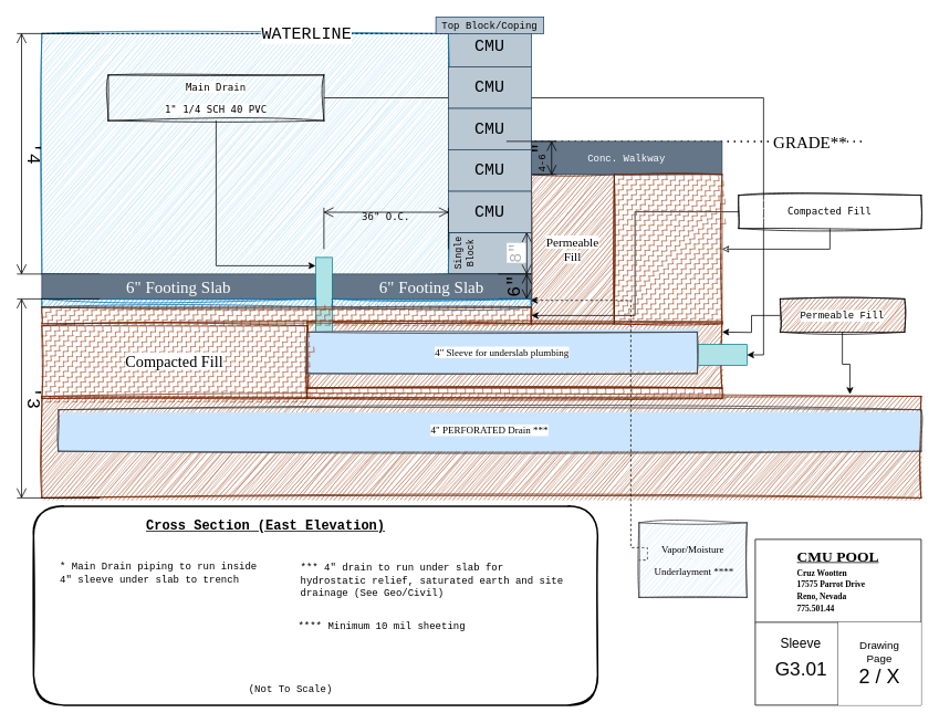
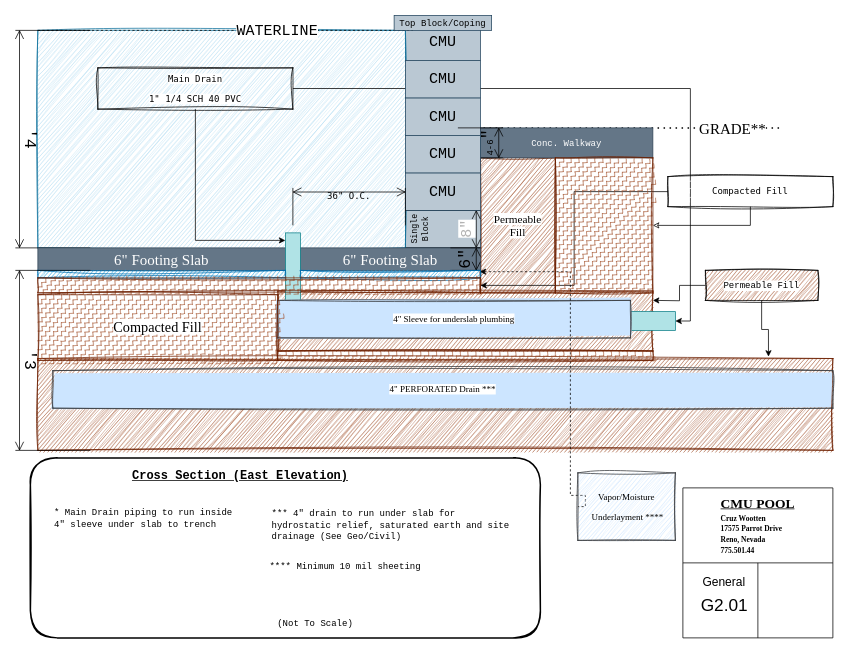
  <mxCell id="0" />
  <mxCell id="1" parent="0" />
  <mxCell id="2" value="" style="rounded=0;whiteSpace=wrap;html=1;fillColor=#a0522d;fontColor=#ffffff;strokeColor=#6D1F00;sketch=1;curveFitting=1;jiggle=2;" parent="1" vertex="1"><mxGeometry x="50" y="477.5" width="1060" height="122.5" as="geometry" /></mxCell>
  <mxCell id="3" value="" style="rounded=0;whiteSpace=wrap;html=1;fillColor=#a0522d;fontColor=#ffffff;strokeColor=#6D1F00;sketch=1;curveFitting=1;jiggle=2;" parent="1" vertex="1"><mxGeometry x="370" y="387.5" width="500" height="80" as="geometry" /></mxCell>
  <mxCell id="4" value="&lt;font face=&quot;Lucida Console&quot; style=&quot;font-size: 15px; background-color: light-dark(#ffffff, var(--ge-dark-color, #121212)); color: light-dark(rgb(0, 0, 0), rgb(255, 255, 255));&quot;&gt;Permeable&lt;/font&gt;&lt;div&gt;&lt;font face=&quot;Lucida Console&quot; style=&quot;font-size: 15px; background-color: light-dark(#ffffff, var(--ge-dark-color, #121212)); color: light-dark(rgb(0, 0, 0), rgb(255, 255, 255));&quot;&gt;Fill&lt;/font&gt;&lt;/div&gt;" style="rounded=0;whiteSpace=wrap;html=1;fillColor=#a0522d;fontColor=#ffffff;strokeColor=#6D1F00;sketch=1;curveFitting=1;jiggle=2;" parent="1" vertex="1"><mxGeometry x="640" y="210" width="100" height="180" as="geometry" /></mxCell>
  <mxCell id="5" value="" style="rounded=0;whiteSpace=wrap;html=1;fillColor=#bac8d3;strokeColor=#23445d;" parent="1" vertex="1"><mxGeometry x="540" y="280" width="100" height="50" as="geometry" /></mxCell>
  <mxCell id="6" value="&lt;font face=&quot;Courier New&quot; style=&quot;font-size: 20px;&quot;&gt;CMU&lt;/font&gt;" style="rounded=0;whiteSpace=wrap;html=1;fillColor=#bac8d3;strokeColor=#23445d;" parent="1" vertex="1"><mxGeometry x="540" y="30" width="100" height="50" as="geometry" /></mxCell>
  <mxCell id="7" value="&lt;pre&gt;&lt;pre style=&quot;color: rgb(255, 255, 255);&quot;&gt;&lt;span style=&quot;color: light-dark(rgb(0, 0, 0), rgb(255, 255, 255)); white-space: normal; background-color: light-dark(#ffffff, var(--ge-dark-color, #121212));&quot;&gt;&lt;font face=&quot;Lucida Console&quot;&gt;4&quot; PERFORATED Drain ***&lt;/font&gt;&lt;/span&gt;&lt;/pre&gt;&lt;/pre&gt;" style="rounded=0;whiteSpace=wrap;html=1;fillStyle=solid;sketch=1;curveFitting=1;jiggle=2;strokeColor=#36393d;fillColor=#cce5ff;" parent="1" vertex="1"><mxGeometry x="70" y="493.75" width="1040" height="50" as="geometry" /></mxCell>
  <mxCell id="8" value="" style="rounded=0;whiteSpace=wrap;html=1;fillColor=#b0e3e6;strokeColor=#0e8088;" parent="1" vertex="1"><mxGeometry x="380" y="415" width="520" height="25" as="geometry" /></mxCell>
  <mxCell id="9" value="&lt;pre&gt;&lt;br&gt;&lt;/pre&gt;" style="rounded=0;whiteSpace=wrap;html=1;fillColor=#b1ddf0;strokeColor=#10739e;sketch=1;curveFitting=1;jiggle=2;" parent="1" vertex="1"><mxGeometry x="50" y="40" width="490" height="290" as="geometry" /></mxCell>
  <mxCell id="10" value="" style="rounded=1;whiteSpace=wrap;html=1;strokeWidth=2;fillWeight=4;hachureGap=8;hachureAngle=45;sketch=1;" parent="1" vertex="1"><mxGeometry x="40" y="610" width="680" height="240" as="geometry" /></mxCell>
  <mxCell id="11" value="&lt;font face=&quot;Courier New&quot; style=&quot;font-size: 22px;&quot;&gt;'4&lt;/font&gt;" style="shape=dimension;direction=north;whiteSpace=wrap;html=1;align=center;points=[];verticalAlign=bottom;labelBackgroundColor=none;horizontal=0;spacingBottom=3;rotation=-180;" parent="1" vertex="1"><mxGeometry y="40" width="100" height="290" as="geometry" x="20" /></mxCell>
  <mxCell id="12" value="&lt;div style=&quot;text-align: left;&quot;&gt;&lt;font face=&quot;Courier New&quot; style=&quot;color: light-dark(rgb(179, 179, 179), rgb(255, 255, 255));&quot;&gt;&lt;span style=&quot;font-size: 20px; background-color: light-dark(#ffffff, var(--ge-dark-color, #121212));&quot;&gt;8&quot;&lt;/span&gt;&lt;/font&gt;&lt;/div&gt;" style="shape=dimension;direction=north;whiteSpace=wrap;html=1;align=center;points=[];verticalAlign=bottom;labelBackgroundColor=none;horizontal=0;spacingBottom=3;" parent="1" vertex="1"><mxGeometry x="540" y="280" width="100" height="50" as="geometry" /></mxCell>
  <mxCell id="13" value="" style="endArrow=none;dashed=1;html=1;dashPattern=1 3;strokeWidth=2;rounded=0;" parent="1" edge="1"><mxGeometry width="50" height="50" relative="1" as="geometry"><mxPoint x="596.25" y="170" as="sourcePoint" /><mxPoint x="1043.75" y="170" as="targetPoint" /></mxGeometry></mxCell>
  <mxCell id="14" value="&lt;font face=&quot;Lucida Console&quot; style=&quot;font-size: 20px;&quot;&gt;GRADE**&lt;/font&gt;" style="edgeLabel;html=1;align=center;verticalAlign=middle;resizable=0;points=[];fontFamily=Courier New;" parent="13" vertex="1" connectable="0"><mxGeometry x="0.469" relative="1" as="geometry"><mxPoint x="50" as="offset" /></mxGeometry></mxCell>
  <mxCell id="15" value="&lt;pre&gt;&lt;font face=&quot;Lucida Console&quot; style=&quot;font-size: 20px;&quot;&gt;6&quot; Footing Slab&lt;/font&gt;&lt;/pre&gt;" style="rounded=0;whiteSpace=wrap;html=1;fillColor=#647687;fontColor=#ffffff;strokeColor=#314354;" parent="1" vertex="1"><mxGeometry x="400" y="330" width="240" height="30" as="geometry" /></mxCell>
  <mxCell id="16" value="&lt;font style=&quot;font-size: 16px;&quot; face=&quot;Courier New&quot;&gt;&lt;b style=&quot;&quot;&gt;&lt;u&gt;Cross Section (East Elevation)&lt;/u&gt;&lt;/b&gt;&lt;/font&gt;" style="text;html=1;align=center;verticalAlign=middle;whiteSpace=wrap;rounded=0;" parent="1" vertex="1"><mxGeometry x="65" y="620" width="510" height="30" as="geometry" /></mxCell>
  <mxCell id="17" value="" style="endArrow=none;dashed=1;html=1;rounded=0;entryX=0;entryY=0;entryDx=0;entryDy=0;" parent="1" edge="1"><mxGeometry width="50" height="50" relative="1" as="geometry"><mxPoint x="50" y="40" as="sourcePoint" /><mxPoint x="550" y="40" as="targetPoint" /></mxGeometry></mxCell>
  <mxCell id="18" value="&lt;font face=&quot;Courier New&quot; style=&quot;font-size: 20px;&quot;&gt;WATERLINE&lt;/font&gt;" style="edgeLabel;html=1;align=center;verticalAlign=middle;resizable=0;points=[];" parent="17" vertex="1" connectable="0"><mxGeometry x="0.272" y="1" relative="1" as="geometry"><mxPoint as="offset" /></mxGeometry></mxCell>
  <mxCell id="19" value="Single Block" style="text;html=1;align=center;verticalAlign=middle;whiteSpace=wrap;rounded=0;rotation=-90;fontFamily=Courier New;fontSize=11;" parent="1" vertex="1"><mxGeometry x="520" y="290" width="80" height="30" as="geometry" /></mxCell>
  <mxCell id="20" value="&lt;font face=&quot;Courier New&quot; style=&quot;font-size: 20px;&quot;&gt;CMU&lt;/font&gt;" style="rounded=0;whiteSpace=wrap;html=1;fillColor=#bac8d3;strokeColor=#23445d;" parent="1" vertex="1"><mxGeometry x="540" y="230" width="100" height="50" as="geometry" /></mxCell>
  <mxCell id="21" value="&lt;font face=&quot;Courier New&quot; style=&quot;font-size: 20px;&quot;&gt;CMU&lt;/font&gt;" style="rounded=0;whiteSpace=wrap;html=1;fillColor=#bac8d3;strokeColor=#23445d;" parent="1" vertex="1"><mxGeometry x="540" y="130" width="100" height="50" as="geometry" /></mxCell>
  <mxCell id="22" value="&lt;font face=&quot;Courier New&quot;&gt;Conc. Walkway&lt;/font&gt;" style="rounded=0;whiteSpace=wrap;html=1;fillColor=#647687;fontColor=#ffffff;strokeColor=#314354;" parent="1" vertex="1"><mxGeometry x="640" y="170" width="230" height="40" as="geometry" /></mxCell>
  <mxCell id="23" value="&lt;font face=&quot;Courier New&quot;&gt;Top Block/Coping&lt;/font&gt;" style="rounded=0;whiteSpace=wrap;html=1;fillColor=#bac8d3;strokeColor=#23445d;" parent="1" vertex="1"><mxGeometry x="525" y="20" width="130" height="20" as="geometry" /></mxCell>
- <mxCell id="24" value="&lt;font face=&quot;Courier New&quot;&gt;(Not To Scale)&lt;/font&gt;" style="text;html=1;align=center;verticalAlign=middle;whiteSpace=wrap;rounded=0;" parent="1" vertex="1"><mxGeometry x="240" y="815" width="220" height="30" as="geometry" /></mxCell>
+ <mxCell id="24" value="&lt;font face=&quot;Courier New&quot;&gt;(Not To Scale)&lt;/font&gt;" style="text;html=1;align=center;verticalAlign=middle;whiteSpace=wrap;rounded=0;" parent="1" vertex="1"><mxGeometry x="310" y="815" width="220" height="30" as="geometry" /></mxCell>
  <mxCell id="25" value="&lt;font face=&quot;Courier New&quot; style=&quot;font-size: 22px;&quot;&gt;6&quot;&lt;/font&gt;" style="shape=dimension;direction=north;whiteSpace=wrap;html=1;align=center;points=[];verticalAlign=bottom;labelBackgroundColor=none;horizontal=0;spacingBottom=3;" parent="1" vertex="1"><mxGeometry x="600" y="330" width="40" height="30" as="geometry" /></mxCell>
  <mxCell id="26" value="&lt;font style=&quot;font-size: 20px;&quot;&gt;6&quot; Footing Slab&lt;/font&gt;" style="rounded=0;whiteSpace=wrap;html=1;fillColor=#647687;fontColor=#ffffff;strokeColor=#314354;fontFamily=Lucida Console;" parent="1" vertex="1"><mxGeometry x="50" y="330" width="330" height="30" as="geometry" /></mxCell>
  <mxCell id="27" value="" style="rounded=0;whiteSpace=wrap;html=1;fillColor=#b0e3e6;strokeColor=#0e8088;" parent="1" vertex="1"><mxGeometry x="380" y="310" width="20" height="110" as="geometry" /></mxCell>
  <mxCell id="28" value="&lt;pre&gt;&lt;pre style=&quot;color: rgb(255, 255, 255);&quot;&gt;&lt;span style=&quot;color: light-dark(rgb(0, 0, 0), rgb(255, 255, 255)); white-space: normal; background-color: light-dark(#ffffff, var(--ge-dark-color, #121212));&quot;&gt;&lt;font face=&quot;Lucida Console&quot;&gt;4&quot; Sleeve for underslab plumbing&lt;/font&gt;&lt;/span&gt;&lt;/pre&gt;&lt;/pre&gt;" style="rounded=0;whiteSpace=wrap;html=1;fillStyle=solid;sketch=1;curveFitting=1;jiggle=2;strokeColor=#36393d;fillColor=#cce5ff;" parent="1" vertex="1"><mxGeometry x="370" y="400" width="470" height="50" as="geometry" /></mxCell>
  <mxCell id="29" value="&lt;font face=&quot;Courier New&quot;&gt;4-6&lt;/font&gt;&lt;font face=&quot;Courier New&quot; style=&quot;font-size: 22px;&quot;&gt;&quot;&lt;/font&gt;" style="shape=dimension;direction=north;whiteSpace=wrap;html=1;align=center;points=[];verticalAlign=bottom;labelBackgroundColor=none;horizontal=0;spacingBottom=3;" parent="1" vertex="1"><mxGeometry x="610" y="170" width="60" height="40" as="geometry" /></mxCell>
  <mxCell id="30" value="&lt;pre&gt;36&quot; O.C.&lt;/pre&gt;" style="shape=dimension;direction=west;whiteSpace=wrap;html=1;align=center;points=[];verticalAlign=top;spacingTop=-15;labelBackgroundColor=none;" parent="1" vertex="1"><mxGeometry x="390" y="250" width="150" height="50" as="geometry" /></mxCell>
  <mxCell id="31" value="" style="rounded=0;whiteSpace=wrap;html=1;fillColor=#1ba1e2;fontColor=#ffffff;strokeColor=#006EAF;sketch=1;curveFitting=1;jiggle=2;" parent="1" vertex="1"><mxGeometry x="50" y="360" width="330" height="10" as="geometry" /></mxCell>
  <mxCell id="32" style="edgeStyle=orthogonalEdgeStyle;rounded=0;orthogonalLoop=1;jettySize=auto;html=1;exitX=1;exitY=0.25;exitDx=0;exitDy=0;endArrow=none;startFill=1;startArrow=classic;entryX=0;entryY=0.5;entryDx=0;entryDy=0;dashed=1;" parent="1" target="34" edge="1"><mxGeometry relative="1" as="geometry"><mxPoint x="639" y="361.75" as="sourcePoint" /><mxPoint x="740" y="670" as="targetPoint" /><Array as="points"><mxPoint x="760" y="362" /><mxPoint x="760" y="660" /><mxPoint x="780" y="660" /></Array></mxGeometry></mxCell>
  <mxCell id="33" value="" style="rounded=0;whiteSpace=wrap;html=1;fillColor=#1ba1e2;fontColor=#ffffff;strokeColor=#006EAF;sketch=1;curveFitting=1;jiggle=2;" parent="1" vertex="1"><mxGeometry x="400" y="360" width="240" height="10" as="geometry" /></mxCell>
  <mxCell id="34" value="&lt;pre&gt;&lt;font face=&quot;Lucida Console&quot;&gt;Vapor/Moisture&lt;/font&gt;&lt;/pre&gt;&lt;pre&gt;&lt;font face=&quot;Lucida Console&quot;&gt; Underlayment ****&lt;/font&gt;&lt;/pre&gt;" style="text;html=1;align=center;verticalAlign=middle;whiteSpace=wrap;rounded=0;strokeColor=#36393d;fillColor=light-dark(#CCE5FF,#2D537C);sketch=1;curveFitting=1;jiggle=2;fillStyle=hachure;" parent="1" vertex="1"><mxGeometry x="770" y="630" width="130" height="90" as="geometry" /></mxCell>
  <mxCell id="35" value="&lt;font face=&quot;Courier New&quot;&gt;**** Minimum 10 mil sheeting&lt;/font&gt;" style="text;html=1;align=center;verticalAlign=middle;whiteSpace=wrap;rounded=0;" parent="1" vertex="1"><mxGeometry x="350" y="740" width="220" height="30" as="geometry" /></mxCell>
  <mxCell id="36" style="edgeStyle=orthogonalEdgeStyle;rounded=0;orthogonalLoop=1;jettySize=auto;html=1;exitX=1;exitY=0.5;exitDx=0;exitDy=0;entryX=1;entryY=0.5;entryDx=0;entryDy=0;" parent="1" source="37" target="8" edge="1"><mxGeometry relative="1" as="geometry" /></mxCell>
  <mxCell id="37" value="&lt;pre&gt;&lt;font style=&quot;color: light-dark(rgb(0, 0, 0), rgb(4, 4, 255)); background-color: light-dark(#ffffff, var(--ge-dark-color, #121212));&quot;&gt;Main Drain&lt;/font&gt;&lt;/pre&gt;&lt;pre&gt;&lt;font style=&quot;color: light-dark(rgb(0, 0, 0), rgb(4, 4, 255)); background-color: light-dark(#ffffff, var(--ge-dark-color, #121212));&quot;&gt;1&quot; 1/4 SCH 40 PVC&lt;/font&gt;&lt;/pre&gt;" style="text;html=1;align=center;verticalAlign=middle;whiteSpace=wrap;rounded=0;strokeColor=default;fillColor=none;sketch=1;curveFitting=1;jiggle=2;fontFamily=Helvetica;fontSize=12;fontColor=default;" parent="1" vertex="1"><mxGeometry x="130" y="90" width="260" height="55" as="geometry" /></mxCell>
  <mxCell id="38" style="edgeStyle=orthogonalEdgeStyle;rounded=0;orthogonalLoop=1;jettySize=auto;html=1;exitX=0;exitY=0.5;exitDx=0;exitDy=0;" parent="1" source="39" edge="1"><mxGeometry relative="1" as="geometry"><mxPoint x="870" y="400" as="targetPoint" /></mxGeometry></mxCell>
  <mxCell id="39" value="&lt;font style=&quot;background-color: light-dark(#ffffff, var(--ge-dark-color, #121212));&quot; face=&quot;Courier New&quot;&gt;Permeable Fill&lt;/font&gt;" style="text;html=1;align=center;verticalAlign=middle;whiteSpace=wrap;rounded=0;strokeColor=default;fillColor=#A0522D;sketch=1;curveFitting=1;jiggle=2;" parent="1" vertex="1"><mxGeometry x="940" y="360" width="150" height="40" as="geometry" /></mxCell>
  <mxCell id="40" value="" style="rounded=0;whiteSpace=wrap;html=1;fillColor=light-dark(#A0522D,#7F00FF);fontColor=#ffffff;strokeColor=#6D1F00;sketch=1;curveFitting=1;jiggle=2;fillStyle=zigzag-line;align=center;verticalAlign=middle;fontFamily=Helvetica;fontSize=12;" parent="1" vertex="1"><mxGeometry x="50" y="370" width="590" height="20" as="geometry" /></mxCell>
  <mxCell id="41" style="edgeStyle=orthogonalEdgeStyle;rounded=0;orthogonalLoop=1;jettySize=auto;html=1;entryX=0;entryY=0.091;entryDx=0;entryDy=0;entryPerimeter=0;" parent="1" source="37" target="27" edge="1"><mxGeometry relative="1" as="geometry" /></mxCell>
  <mxCell id="42" style="edgeStyle=orthogonalEdgeStyle;rounded=0;orthogonalLoop=1;jettySize=auto;html=1;entryX=1;entryY=0.5;entryDx=0;entryDy=0;" parent="1" source="57" target="40" edge="1"><mxGeometry relative="1" as="geometry" /></mxCell>
  <mxCell id="43" value="&lt;font face=&quot;Lucida Console&quot; style=&quot;font-size: 19px; color: light-dark(rgb(0, 0, 0), rgb(11, 255, 128)); background-color: light-dark(#ffffff, var(--ge-dark-color, #121212));&quot;&gt;Compacted Fill&lt;/font&gt;" style="rounded=0;whiteSpace=wrap;html=1;fillColor=light-dark(#A0522D,#7F00FF);fontColor=#ffffff;strokeColor=#6D1F00;sketch=1;curveFitting=1;jiggle=2;fillStyle=zigzag-line;align=center;verticalAlign=middle;fontFamily=Helvetica;fontSize=12;" parent="1" vertex="1"><mxGeometry x="50" y="392.5" width="320" height="87.5" as="geometry" /></mxCell>
  <mxCell id="44" value="" style="rounded=0;whiteSpace=wrap;html=1;fillColor=light-dark(#A0522D,#7F00FF);fontColor=#ffffff;strokeColor=#6D1F00;sketch=1;curveFitting=1;jiggle=2;fillStyle=zigzag-line;align=center;verticalAlign=middle;fontFamily=Helvetica;fontSize=12;" parent="1" vertex="1"><mxGeometry x="370" y="467.5" width="500" height="12.5" as="geometry" /></mxCell>
  <mxCell id="45" value="&lt;font face=&quot;Courier New&quot;&gt;* Main Drain piping to run inside&amp;nbsp; 4&quot; sleeve under slab to trench&amp;nbsp;&lt;/font&gt;" style="text;html=1;align=left;verticalAlign=middle;whiteSpace=wrap;rounded=0;" parent="1" vertex="1"><mxGeometry x="70" y="670" width="260" height="40" as="geometry" /></mxCell>
  <mxCell id="46" value="&lt;font face=&quot;Courier New&quot;&gt;*** 4&quot; drain to run under slab for hydrostatic relief, saturated earth and site drainage (See Geo/Civil)&lt;/font&gt;" style="text;html=1;align=left;verticalAlign=middle;whiteSpace=wrap;rounded=0;" parent="1" vertex="1"><mxGeometry x="360" y="670" width="320" height="60" as="geometry" /></mxCell>
  <mxCell id="47" value="&lt;u&gt;&lt;font face=&quot;Lucida Console&quot; style=&quot;font-size: 18px;&quot;&gt;CMU POOL&lt;/font&gt;&lt;/u&gt;&lt;div style=&quot;text-align: left;&quot;&gt;&lt;span style=&quot;font-size: 10px;&quot;&gt;&lt;font face=&quot;Lucida Console&quot;&gt;Cruz Wootten&lt;/font&gt;&lt;/span&gt;&lt;/div&gt;&lt;div style=&quot;text-align: left;&quot;&gt;&lt;font face=&quot;Lucida Console&quot;&gt;&lt;span style=&quot;font-size: 10px; background-color: transparent; color: light-dark(rgb(0, 0, 0), rgb(255, 255, 255));&quot;&gt;17575 Parrot Drive&amp;nbsp;&lt;/span&gt;&lt;br&gt;&lt;span style=&quot;font-size: 10px; background-color: transparent; color: light-dark(rgb(0, 0, 0), rgb(255, 255, 255));&quot;&gt;Reno, Nevada&lt;/span&gt;&lt;/font&gt;&lt;/div&gt;&lt;div style=&quot;text-align: left;&quot;&gt;&lt;span style=&quot;background-color: transparent; color: light-dark(rgb(0, 0, 0), rgb(255, 255, 255)); font-size: 10px;&quot;&gt;&lt;font face=&quot;Lucida Console&quot;&gt;775.501.44&lt;/font&gt;&lt;/span&gt;&lt;/div&gt;" style="swimlane;whiteSpace=wrap;html=1;startSize=100;align=center;" parent="1" vertex="1"><mxGeometry x="910" y="650" width="200" height="200" as="geometry" /></mxCell>
- <mxCell id="48" value="&lt;font style=&quot;font-size: 40px;&quot;&gt;&amp;nbsp; &lt;/font&gt;&lt;font style=&quot;font-size: 23px;&quot;&gt;G&lt;/font&gt;&lt;font style=&quot;font-size: 23px;&quot;&gt;3.01&lt;/font&gt;" style="text;html=1;align=left;verticalAlign=middle;whiteSpace=wrap;rounded=0;" parent="47" vertex="1"><mxGeometry y="100" width="200" height="100" as="geometry" /></mxCell>
- <mxCell id="49" value="&lt;font style=&quot;font-size: 16px;&quot;&gt;Sleeve&lt;/font&gt;" style="text;html=1;align=center;verticalAlign=middle;whiteSpace=wrap;rounded=0;" parent="47" vertex="1"><mxGeometry x="20" y="110" width="70" height="30" as="geometry" /></mxCell>
+ <mxCell id="48" value="&lt;font style=&quot;font-size: 40px;&quot;&gt;&amp;nbsp; &lt;/font&gt;&lt;font style=&quot;font-size: 23px;&quot;&gt;G&lt;/font&gt;&lt;font style=&quot;font-size: 23px;&quot;&gt;2.01&lt;/font&gt;" style="text;html=1;align=left;verticalAlign=middle;whiteSpace=wrap;rounded=0;" parent="47" vertex="1"><mxGeometry y="100" width="200" height="100" as="geometry" /></mxCell>
+ <mxCell id="49" value="&lt;font style=&quot;font-size: 16px;&quot;&gt;General&lt;/font&gt;" style="text;html=1;align=center;verticalAlign=middle;whiteSpace=wrap;rounded=0;" parent="47" vertex="1"><mxGeometry x="20" y="110" width="70" height="30" as="geometry" /></mxCell>
  <mxCell id="50" value="" style="endArrow=none;html=1;rounded=0;exitX=0.5;exitY=1;exitDx=0;exitDy=0;" parent="47" source="48" edge="1"><mxGeometry width="50" height="50" relative="1" as="geometry"><mxPoint x="50" y="150" as="sourcePoint" /><mxPoint x="100" y="100" as="targetPoint" /></mxGeometry></mxCell>
- <mxCell id="51" value="&lt;div&gt;&lt;font style=&quot;font-size: 13px;&quot;&gt;Drawing&lt;/font&gt;&lt;/div&gt;&lt;div&gt;&lt;font style=&quot;font-size: 13px;&quot;&gt;Page&lt;/font&gt;&lt;/div&gt;&lt;div&gt;&lt;span style=&quot;font-size: 24px; background-color: transparent; color: light-dark(rgb(0, 0, 0), rgb(255, 255, 255));&quot;&gt;2 / X&lt;/span&gt;&lt;/div&gt;" style="text;html=1;align=center;verticalAlign=middle;whiteSpace=wrap;rounded=0;fillColor=default;" parent="1" vertex="1"><mxGeometry x="1010" y="750" width="100" height="100" as="geometry" /></mxCell>
  <mxCell id="52" value="&lt;font face=&quot;Courier New&quot; style=&quot;font-size: 20px;&quot;&gt;CMU&lt;/font&gt;" style="rounded=0;whiteSpace=wrap;html=1;fillColor=#bac8d3;strokeColor=#23445d;" parent="1" vertex="1"><mxGeometry x="540" y="180" width="100" height="50" as="geometry" /></mxCell>
  <mxCell id="53" value="&lt;font face=&quot;Courier New&quot; style=&quot;font-size: 20px;&quot;&gt;CMU&lt;/font&gt;" style="rounded=0;whiteSpace=wrap;html=1;fillColor=#bac8d3;strokeColor=#23445d;" parent="1" vertex="1"><mxGeometry x="540" y="80" width="100" height="50" as="geometry" /></mxCell>
  <mxCell id="54" style="edgeStyle=orthogonalEdgeStyle;rounded=0;orthogonalLoop=1;jettySize=auto;html=1;exitX=1;exitY=0.5;exitDx=0;exitDy=0;entryX=0.5;entryY=1;entryDx=0;entryDy=0;endArrow=none;startFill=0;endFill=1;startArrow=classic;" parent="1" source="55" target="57" edge="1"><mxGeometry relative="1" as="geometry" /></mxCell>
  <mxCell id="55" value="" style="rounded=0;whiteSpace=wrap;html=1;fillColor=light-dark(#A0522D,#7F00FF);fontColor=#ffffff;strokeColor=#6D1F00;sketch=1;curveFitting=1;jiggle=2;fillStyle=zigzag-line;" parent="1" vertex="1"><mxGeometry x="740" y="210" width="130" height="180" as="geometry" /></mxCell>
  <mxCell id="56" style="edgeStyle=orthogonalEdgeStyle;rounded=0;orthogonalLoop=1;jettySize=auto;html=1;entryX=0.919;entryY=-0.02;entryDx=0;entryDy=0;entryPerimeter=0;" parent="1" source="39" target="2" edge="1"><mxGeometry relative="1" as="geometry" /></mxCell>
  <mxCell id="57" value="&lt;pre&gt;&lt;span style=&quot;background-color: light-dark(#ffffff, var(--ge-dark-color, #121212));&quot;&gt;Compacted Fill&lt;/span&gt;&lt;/pre&gt;" style="text;align=center;verticalAlign=middle;whiteSpace=wrap;rounded=0;strokeColor=default;fillColor=light-dark(#FFFFFF,#4524FF);sketch=1;curveFitting=1;jiggle=2;fillStyle=zigzag-line;fontFamily=Helvetica;fontSize=12;fontColor=default;html=1;textShadow=0;" parent="1" vertex="1"><mxGeometry x="890" y="235" width="220" height="40" as="geometry" /></mxCell>
  <mxCell id="58" value="&lt;font face=&quot;Courier New&quot; style=&quot;font-size: 22px;&quot;&gt;'3&lt;/font&gt;" style="shape=dimension;direction=north;whiteSpace=wrap;html=1;align=center;points=[];verticalAlign=bottom;labelBackgroundColor=none;horizontal=0;spacingBottom=3;rotation=-180;" vertex="1" parent="1"><mxGeometry y="360" width="100" height="240" as="geometry" x="20" /></mxCell>
